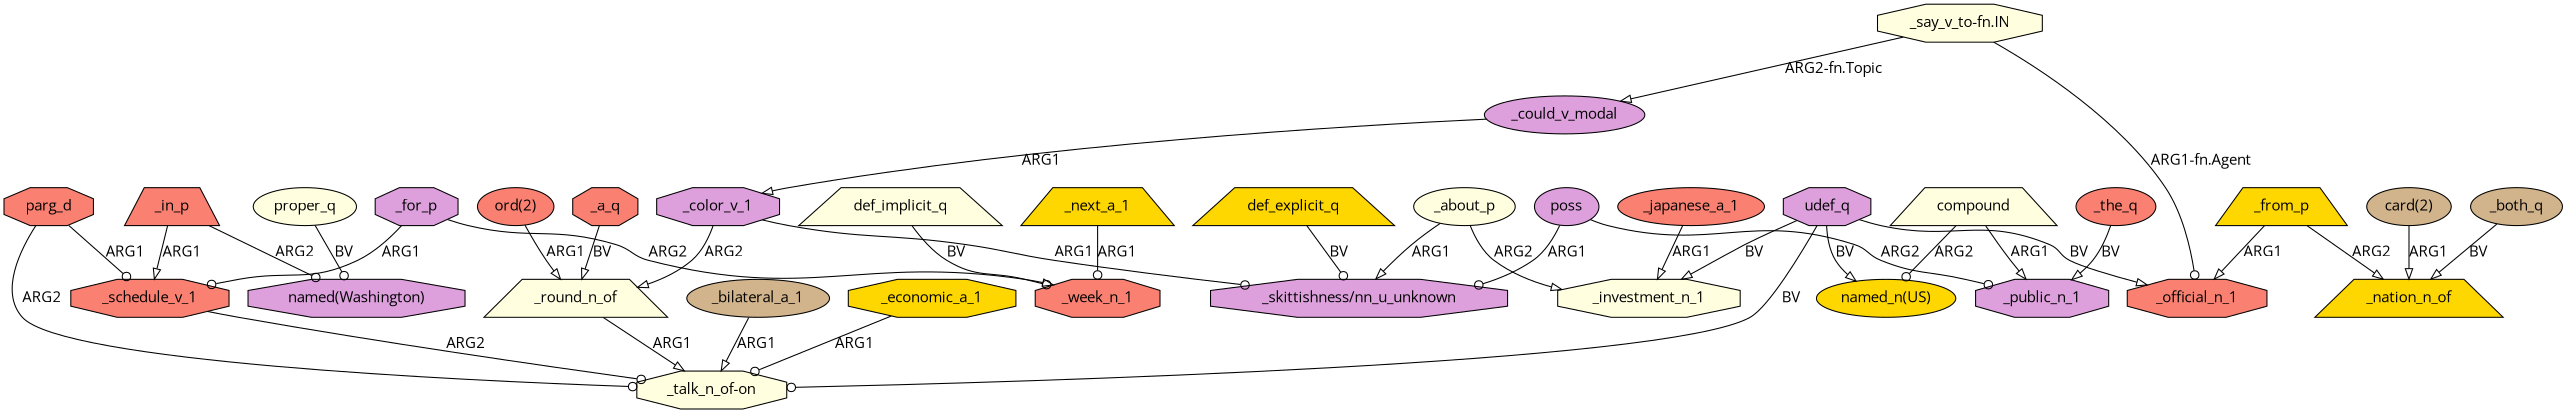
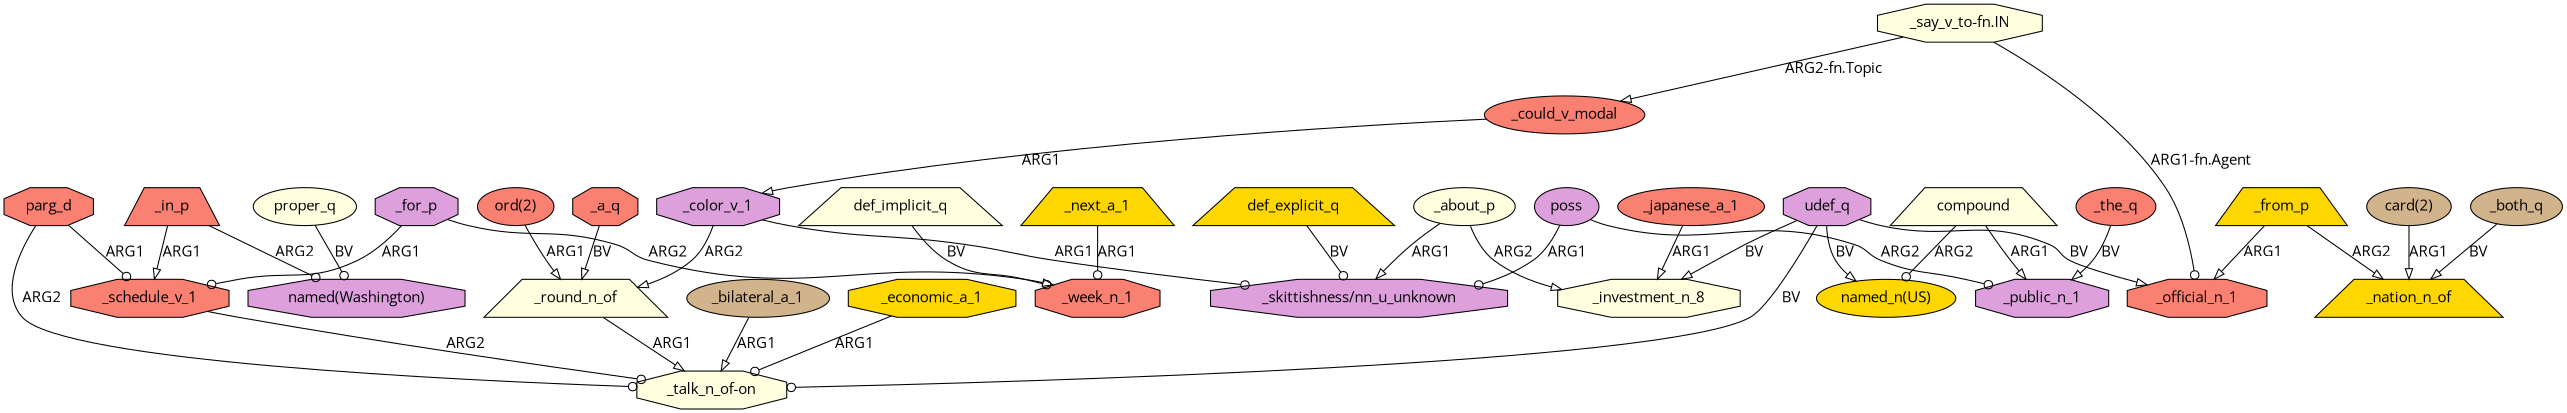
  digraph {
    fontname="Open Sans"
    node [fillcolor=salmon fontname="Open Sans" shape=octagon style=filled]
    edge [arrowhead=onormal fontname="Open Sans"]
    "_talk_n_of-on" [fillcolor=lightyellow]
    parg_d
    _schedule_v_1
    _round_n_of [fillcolor=lightyellow shape=trapezium]
    udef_q [fillcolor=plum]
    "named_n(US)" [fillcolor=gold shape=ellipse]
    _official_n_1
-   _investment_n_1 [fillcolor=lightyellow]
+   _investment_n_1 [fillcolor=lightyellow label=_investment_n_8]
    def_implicit_q [fillcolor=lightyellow shape=trapezium]
    _week_n_1
    _from_p [fillcolor=gold shape=trapezium]
    _nation_n_of [fillcolor=gold shape=trapezium]
    def_explicit_q [fillcolor=gold shape=trapezium]
    "_skittishness/nn_u_unknown" [fillcolor=plum]
    "_say_v_to-fn.IN" [fillcolor=lightyellow]
-   _could_v_modal [fillcolor=plum shape=ellipse]
+   _could_v_modal [shape=ellipse]
    _color_v_1 [fillcolor=plum]
    _in_p [shape=trapezium]
    "named(Washington)" [fillcolor=plum]
    "ord(2)" [shape=ellipse]
    poss [fillcolor=plum shape=ellipse]
    _public_n_1 [fillcolor=plum]
    compound [fillcolor=lightyellow shape=trapezium]
    proper_q [fillcolor=lightyellow shape=ellipse]
    _bilateral_a_1 [fillcolor=tan shape=ellipse]
    _the_q [shape=ellipse]
    "card(2)" [fillcolor=tan shape=ellipse]
    _a_q
    _for_p [fillcolor=plum]
    _about_p [fillcolor=lightyellow shape=ellipse]
    _japanese_a_1 [shape=ellipse]
    _economic_a_1 [fillcolor=gold]
    _next_a_1 [fillcolor=gold shape=trapezium]
    _both_q [fillcolor=tan shape=ellipse]
    parg_d -> "_talk_n_of-on" [arrowhead=odot label=ARG2]
    parg_d -> _schedule_v_1 [arrowhead=odot label=ARG1]
    _schedule_v_1 -> "_talk_n_of-on" [arrowhead=odot label=ARG2]
    _round_n_of -> "_talk_n_of-on" [label=ARG1]
    udef_q -> "_talk_n_of-on" [arrowhead=odot label=BV]
    udef_q -> "named_n(US)" [label=BV]
    udef_q -> _official_n_1 [label=BV]
    udef_q -> _investment_n_1 [label=BV]
    def_implicit_q -> _week_n_1 [arrowhead=odot label=BV]
    _from_p -> _official_n_1 [label=ARG1]
    _from_p -> _nation_n_of [label=ARG2]
    def_explicit_q -> "_skittishness/nn_u_unknown" [arrowhead=odot label=BV]
    "_say_v_to-fn.IN" -> _official_n_1 [arrowhead=odot label="ARG1-fn.Agent"]
    "_say_v_to-fn.IN" -> _could_v_modal [label="ARG2-fn.Topic"]
    _could_v_modal -> _color_v_1 [label=ARG1]
    _color_v_1 -> _round_n_of [label=ARG2]
    _color_v_1 -> "_skittishness/nn_u_unknown" [arrowhead=odot label=ARG1]
    _in_p -> _schedule_v_1 [label=ARG1]
    _in_p -> "named(Washington)" [arrowhead=odot label=ARG2]
    "ord(2)" -> _round_n_of [label=ARG1]
    poss -> "_skittishness/nn_u_unknown" [arrowhead=odot label=ARG1]
    poss -> _public_n_1 [arrowhead=odot label=ARG2]
    compound -> "named_n(US)" [arrowhead=odot label=ARG2]
    compound -> _public_n_1 [label=ARG1]
    proper_q -> "named(Washington)" [arrowhead=odot label=BV]
    _bilateral_a_1 -> "_talk_n_of-on" [label=ARG1]
    _the_q -> _public_n_1 [label=BV]
    "card(2)" -> _nation_n_of [label=ARG1]
    _a_q -> _round_n_of [label=BV]
    _for_p -> _schedule_v_1 [arrowhead=odot label=ARG1]
    _for_p -> _week_n_1 [label=ARG2]
    _about_p -> _investment_n_1 [label=ARG2]
    _about_p -> "_skittishness/nn_u_unknown" [label=ARG1]
    _japanese_a_1 -> _investment_n_1 [label=ARG1]
    _economic_a_1 -> "_talk_n_of-on" [arrowhead=odot label=ARG1]
    _next_a_1 -> _week_n_1 [arrowhead=odot label=ARG1]
    _both_q -> _nation_n_of [label=BV]
  }
